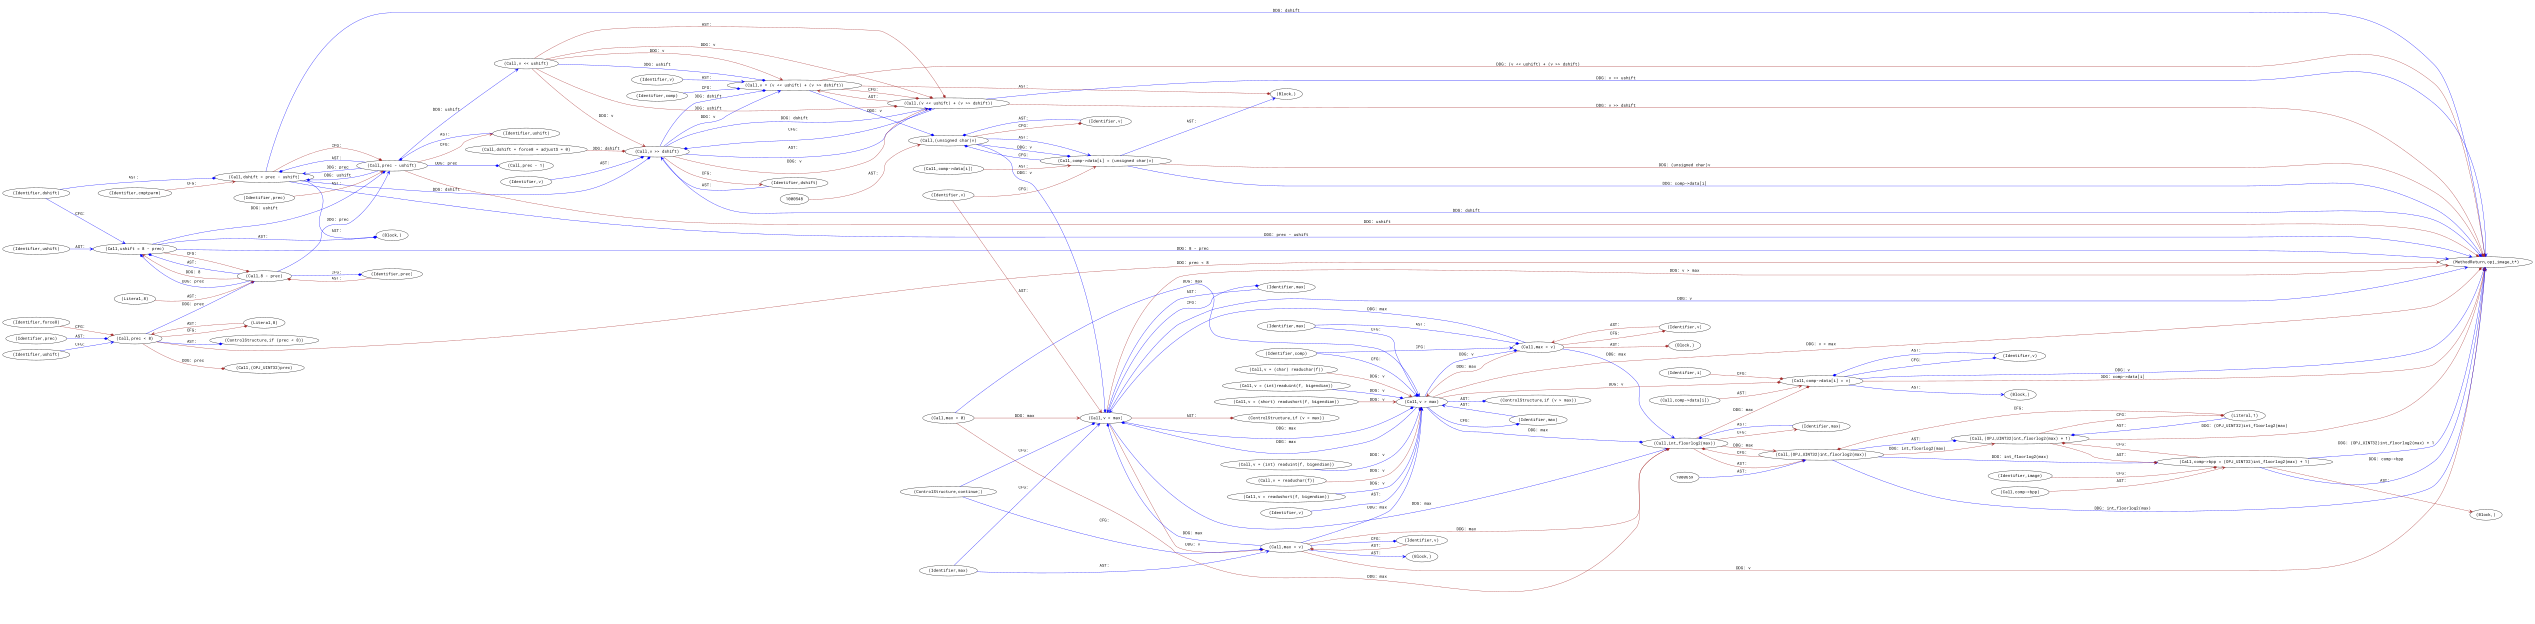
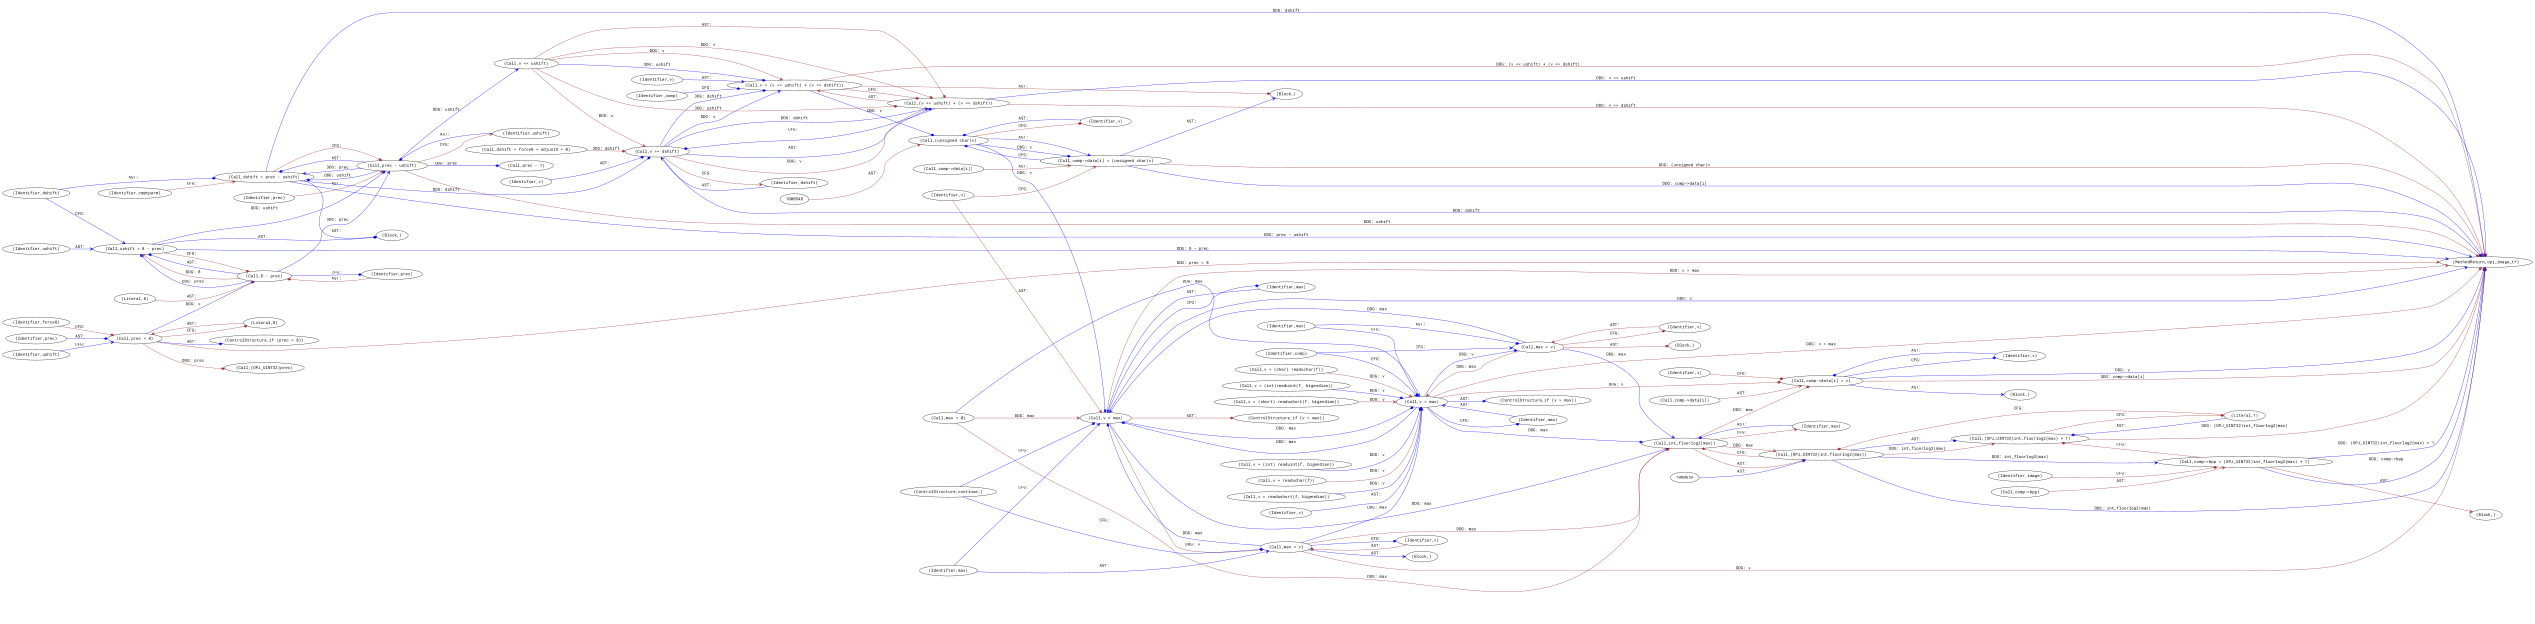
  digraph {
    fontname="Roboto Mono"
    rankdir=LR
    node [fontname="Roboto Mono"]
    edge [arrowhead=diamond color=blue fontname="Roboto Mono"]
    n1 [label="(Call,dshift = prec - ushift)"]
    n2 [label="(Call,prec - ushift)"]
    n3 [label="(Call,v >> dshift)"]
    n4 [label="(MethodReturn,opj_image_t*)"]
    n5 [label="(Block,)"]
    n6 [label="(Call,v << ushift)"]
    n7 [label="(Call,prec - 1)"]
    n8 [label="(Identifier,ushift)"]
    n9 [label="(Call,v = (v << ushift) + (v >> dshift))"]
    n10 [label="(Call,(v << ushift) + (v >> dshift))"]
    n11 [label="(Identifier,dshift)"]
    n12 [label="(Call,8 - prec)"]
    n13 [label="(Call,ushift = 8 - prec)"]
    n14 [label="(Identifier,prec)"]
    n15 [label="(Call,prec < 8)"]
    n16 [label="(ControlStructure,if (prec < 8))"]
    n17 [label="(Call,(OPJ_UINT32)prec)"]
    n18 [label="(Literal,8)"]
    n19 [label="(Call,(unsigned char)v)"]
    n20 [label="(Block,)"]
    n21 [label="(Call,comp->data[i] = (unsigned char)v)"]
    n22 [label="(Call,v > max)"]
    n23 [label="(Identifier,v)"]
    n24 [label="(Call,max = v)"]
    n25 [label="(Call,v > max)"]
    n26 [label="(Call,int_floorlog2(max))"]
    n27 [label="(ControlStructure,if (v > max))"]
    n28 [label="(Identifier,max)"]
    n29 [label="(Block,)"]
    n30 [label="(Identifier,v)"]
    n31 [label="(Call,max = v)"]
    n32 [label="(Call,comp->data[i] = v)"]
    n33 [label="(Identifier,max)"]
    n34 [label="(ControlStructure,if (v > max))"]
    n35 [label="(Call,(OPJ_UINT32)int_floorlog2(max))"]
    n36 [label="(Identifier,max)"]
    n37 [label="(Block,)"]
    n38 [label="(Identifier,v)"]
    n39 [label="(Block,)"]
    n40 [label="(Identifier,v)"]
    n41 [label="(Call,comp->bpp = (OPJ_UINT32)int_floorlog2(max) + 1)"]
    n42 [label="(Call,(OPJ_UINT32)int_floorlog2(max) + 1)"]
    n43 [label="(Block,)"]
    n44 [label="(Literal,1)"]
    n45 [label="(Identifier,max)"]
    n46 [label="(Call,comp->data[i])"]
    n47 [label="(Identifier,force8)"]
    n48 [label="(ControlStructure,continue;)"]
    n49 [label="(Identifier,v)"]
    n50 [label="(Call,v = (int) readuint(f, bigendian))"]
    n51 [label="(Identifier,prec)"]
    n52 [label="(Call,v = readuchar(f))"]
    n53 [label="(Identifier,dshift)"]
    n54 [label="(Identifier,cmptparm)"]
    n55 [label="(Call,max = 0)"]
    n56 [label="(Identifier,comp)"]
    n57 [label="(Identifier,max)"]
    n58 [label="(Call,comp->data[i])"]
    n59 [label="(Identifier,i)"]
    n60 [label="(Identifier,comp)"]
    n61 [label="(Call,v = readushort(f, bigendian))"]
    n62 [label="(Identifier,v)"]
    n63 [label="(Identifier,prec)"]
    n64 [label="(Call,comp->bpp)"]
    n65 [label="(Identifier,ushift)"]
    n66 [label="(Literal,8)"]
    n67 [label="(Call,dshift = force8 = adjustS = 0)"]
    n68 [label="(Call,v = (char) readuchar(f))"]
    n69 [label="(Identifier,v)"]
    n70 [label="(Call,v = (int)readuint(f, bigendian))"]
    n71 [label="(Identifier,ushift)"]
    n72 [label="(Call,v = (short) readushort(f, bigendian))"]
    n73 [label="(Identifier,v)"]
    n74 [label="(Identifier,image)"]
    1000548
    1000659
    n1 -> n2 [color=brown label="CFG: "]
    n1 -> n3 [label="DDG: dshift"]
    n1 -> n4 [arrowhead=vee label="DDG: prec - ushift"]
    n1 -> n4 [arrowhead=vee label="DDG: dshift"]
    n1 -> n5 [label="AST: "]
    n2 -> n1 [label="AST: "]
    n2 -> n1 [arrowhead=vee label="DDG: prec"]
    n2 -> n1 [label="DDG: ushift"]
    n2 -> n4 [color=brown label="DDG: ushift"]
    n2 -> n6 [arrowhead=vee label="DDG: ushift"]
    n2 -> n7 [label="DDG: prec"]
    n2 -> n8 [arrowhead=vee color=brown label="CFG: "]
    n3 -> n4 [label="DDG: dshift"]
    n3 -> n9 [arrowhead=vee label="DDG: v"]
    n3 -> n9 [label="DDG: dshift"]
    n3 -> n10 [label="AST: "]
    n3 -> n10 [arrowhead=vee color=brown label="DDG: v"]
    n3 -> n10 [arrowhead=vee label="DDG: dshift"]
    n3 -> n11 [arrowhead=vee color=brown label="CFG: "]
    n6 -> n3 [arrowhead=vee color=brown label="DDG: v"]
    n6 -> n9 [arrowhead=vee color=brown label="DDG: v"]
    n6 -> n9 [label="DDG: ushift"]
    n6 -> n10 [color=brown label="AST: "]
    n6 -> n10 [color=brown label="DDG: v"]
    n6 -> n10 [color=brown label="DDG: ushift"]
    n8 -> n2 [label="AST: "]
    n9 -> n4 [color=brown label="DDG: (v << ushift) + (v >> dshift)"]
    n9 -> n10 [color=brown label="CFG: "]
    n9 -> n19 [label="DDG: v"]
    n9 -> n20 [color=brown label="AST: "]
    n10 -> n3 [label="CFG: "]
    n10 -> n4 [arrowhead=vee label="DDG: v << ushift"]
    n10 -> n4 [arrowhead=vee color=brown label="DDG: v >> dshift"]
    n10 -> n9 [arrowhead=vee color=brown label="AST: "]
    n11 -> n3 [arrowhead=vee label="AST: "]
    n12 -> n2 [arrowhead=vee label="DDG: prec"]
    n12 -> n13 [label="AST: "]
    n12 -> n13 [arrowhead=vee color=brown label="DDG: 8"]
    n12 -> n13 [label="DDG: prec"]
    n12 -> n14 [label="CFG: "]
    n13 -> n2 [label="DDG: ushift"]
    n13 -> n4 [arrowhead=vee label="DDG: 8 - prec"]
    n13 -> n5 [label="AST: "]
    n13 -> n12 [color=brown label="CFG: "]
    n14 -> n12 [color=brown label="AST: "]
    n15 -> n4 [arrowhead=vee color=brown label="DDG: prec < 8"]
-   n15 -> n12 [label="DDG: prec"]
+   n15 -> n12 [label="DDG: v"]
    n15 -> n16 [label="AST: "]
    n15 -> n17 [color=brown label="DDG: prec"]
    n15 -> n18 [color=brown label="CFG: "]
    n18 -> n15 [arrowhead=vee color=brown label="AST: "]
    n19 -> n21 [arrowhead=vee label="AST: "]
    n19 -> n21 [label="DDG: v"]
    n19 -> n22 [label="DDG: v"]
    n19 -> n23 [color=brown label="CFG: "]
    n21 -> n4 [arrowhead=vee label="DDG: comp->data[i]"]
    n21 -> n4 [color=brown label="DDG: (unsigned char)v"]
    n21 -> n19 [label="CFG: "]
    n21 -> n20 [arrowhead=vee label="AST: "]
    n22 -> n4 [arrowhead=vee color=brown label="DDG: v > max"]
    n22 -> n4 [arrowhead=vee label="DDG: v"]
    n22 -> n24 [arrowhead=vee color=brown label="DDG: v"]
    n22 -> n25 [label="DDG: max"]
    n22 -> n26 [arrowhead=vee label="DDG: max"]
    n22 -> n27 [color=brown label="AST: "]
    n22 -> n28 [label="CFG: "]
    n23 -> n19 [label="AST: "]
    n24 -> n4 [arrowhead=vee color=brown label="DDG: v"]
    n24 -> n22 [label="DDG: max"]
    n24 -> n25 [arrowhead=vee label="DDG: max"]
    n24 -> n26 [color=brown label="DDG: max"]
    n24 -> n29 [arrowhead=vee label="AST: "]
    n24 -> n30 [label="CFG: "]
    n25 -> n4 [color=brown label="DDG: v > max"]
    n25 -> n22 [label="DDG: max"]
    n25 -> n26 [label="DDG: max"]
    n25 -> n31 [label="DDG: v"]
    n25 -> n32 [color=brown label="DDG: v"]
    n25 -> n33 [label="CFG: "]
    n25 -> n34 [label="AST: "]
    n26 -> n32 [color=brown label="DDG: max"]
    n26 -> n35 [color=brown label="AST: "]
    n26 -> n35 [arrowhead=vee color=brown label="DDG: max"]
    n26 -> n36 [arrowhead=vee color=brown label="CFG: "]
    n28 -> n22 [arrowhead=vee label="AST: "]
    n30 -> n24 [color=brown label="AST: "]
    n31 -> n22 [arrowhead=vee label="DDG: max"]
    n31 -> n25 [arrowhead=vee color=brown label="DDG: max"]
    n31 -> n26 [arrowhead=vee label="DDG: max"]
    n31 -> n37 [color=brown label="AST: "]
    n31 -> n38 [color=brown label="CFG: "]
    n32 -> n4 [label="DDG: v"]
    n32 -> n4 [color=brown label="DDG: comp->data[i]"]
    n32 -> n39 [arrowhead=vee label="AST: "]
    n32 -> n40 [label="CFG: "]
    n33 -> n25 [arrowhead=vee label="AST: "]
    n35 -> n4 [label="DDG: int_floorlog2(max)"]
    n35 -> n26 [color=brown label="CFG: "]
    n35 -> n41 [arrowhead=vee label="DDG: int_floorlog2(max)"]
    n35 -> n42 [label="AST: "]
    n35 -> n42 [arrowhead=vee color=brown label="DDG: int_floorlog2(max)"]
    n36 -> n26 [label="AST: "]
    n38 -> n31 [arrowhead=vee color=brown label="AST: "]
    n40 -> n32 [label="AST: "]
    n41 -> n4 [arrowhead=vee label="DDG: (OPJ_UINT32)int_floorlog2(max) + 1"]
    n41 -> n4 [label="DDG: comp->bpp"]
    n41 -> n42 [color=brown label="CFG: "]
    n41 -> n43 [arrowhead=vee color=brown label="AST: "]
    n42 -> n4 [arrowhead=vee color=brown label="DDG: (OPJ_UINT32)int_floorlog2(max)"]
-   n42 -> n41 [color=brown label="AST: "]
    n42 -> n44 [color=brown label="CFG: "]
    n44 -> n35 [color=brown label="CFG: "]
    n44 -> n42 [label="AST: "]
    n45 -> n22 [arrowhead=vee label="CFG: "]
    n45 -> n24 [arrowhead=vee label="AST: "]
    n46 -> n21 [arrowhead=vee color=brown label="AST: "]
    n47 -> n15 [color=brown label="CFG: "]
    n48 -> n22 [label="CFG: "]
    n48 -> n24 [label="CFG: "]
    n49 -> n9 [arrowhead=vee label="AST: "]
    n50 -> n25 [label="DDG: v"]
    n51 -> n15 [label="AST: "]
    n52 -> n25 [color=brown label="DDG: v"]
    n53 -> n1 [label="AST: "]
    n53 -> n13 [arrowhead=vee label="CFG: "]
    n54 -> n1 [arrowhead=vee color=brown label="CFG: "]
    n55 -> n22 [arrowhead=vee color=brown label="DDG: max"]
    n55 -> n25 [arrowhead=vee label="DDG: max"]
    n55 -> n26 [color=brown label="DDG: max"]
    n56 -> n25 [arrowhead=vee label="CFG: "]
    n56 -> n31 [arrowhead=vee label="CFG: "]
    n57 -> n25 [label="CFG: "]
    n57 -> n31 [label="AST: "]
    n58 -> n32 [arrowhead=vee color=brown label="AST: "]
    n59 -> n32 [color=brown label="CFG: "]
    n60 -> n9 [label="CFG: "]
    n61 -> n25 [arrowhead=vee label="DDG: v"]
    n62 -> n25 [arrowhead=vee label="AST: "]
    n63 -> n2 [arrowhead=vee color=brown label="AST: "]
    n64 -> n41 [arrowhead=vee color=brown label="AST: "]
    n65 -> n15 [arrowhead=vee label="CFG: "]
    n66 -> n12 [arrowhead=vee color=brown label="AST: "]
    n67 -> n3 [color=brown label="DDG: dshift"]
    n68 -> n25 [arrowhead=vee color=brown label="DDG: v"]
    n69 -> n21 [arrowhead=vee color=brown label="CFG: "]
    n69 -> n22 [arrowhead=vee color=brown label="AST: "]
    n70 -> n25 [label="DDG: v"]
    n71 -> n13 [arrowhead=vee label="AST: "]
    n72 -> n25 [arrowhead=vee color=brown label="DDG: v"]
    n73 -> n3 [label="AST: "]
    n74 -> n41 [color=brown label="CFG: "]
    1000548 -> n19 [arrowhead=vee color=brown label="AST: "]
    1000659 -> n35 [arrowhead=vee label="AST: "]
  }
